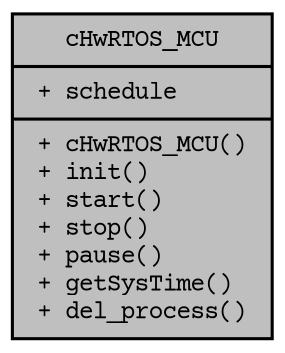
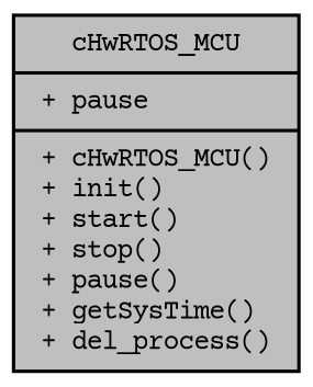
  digraph {
    fontname="Courier Prime"
-   n1 [color=black fillcolor=grey75 fontcolor=black fontname="Courier Prime" fontsize=8 height=0.2 label="{cHwRTOS_MCU\n|+ schedule\l|+ cHwRTOS_MCU()\l+ init()\l+ start()\l+ stop()\l+ pause()\l+ getSysTime()\l+ del_process()\l}" shape=record style=filled width=0.4]
+   n1 [color=black fillcolor=grey75 fontcolor=black fontname="Courier Prime" fontsize=8 height=0.2 label="{cHwRTOS_MCU\n|+ pause\l|+ cHwRTOS_MCU()\l+ init()\l+ start()\l+ stop()\l+ pause()\l+ getSysTime()\l+ del_process()\l}" shape=record style=filled width=0.4]
  }
